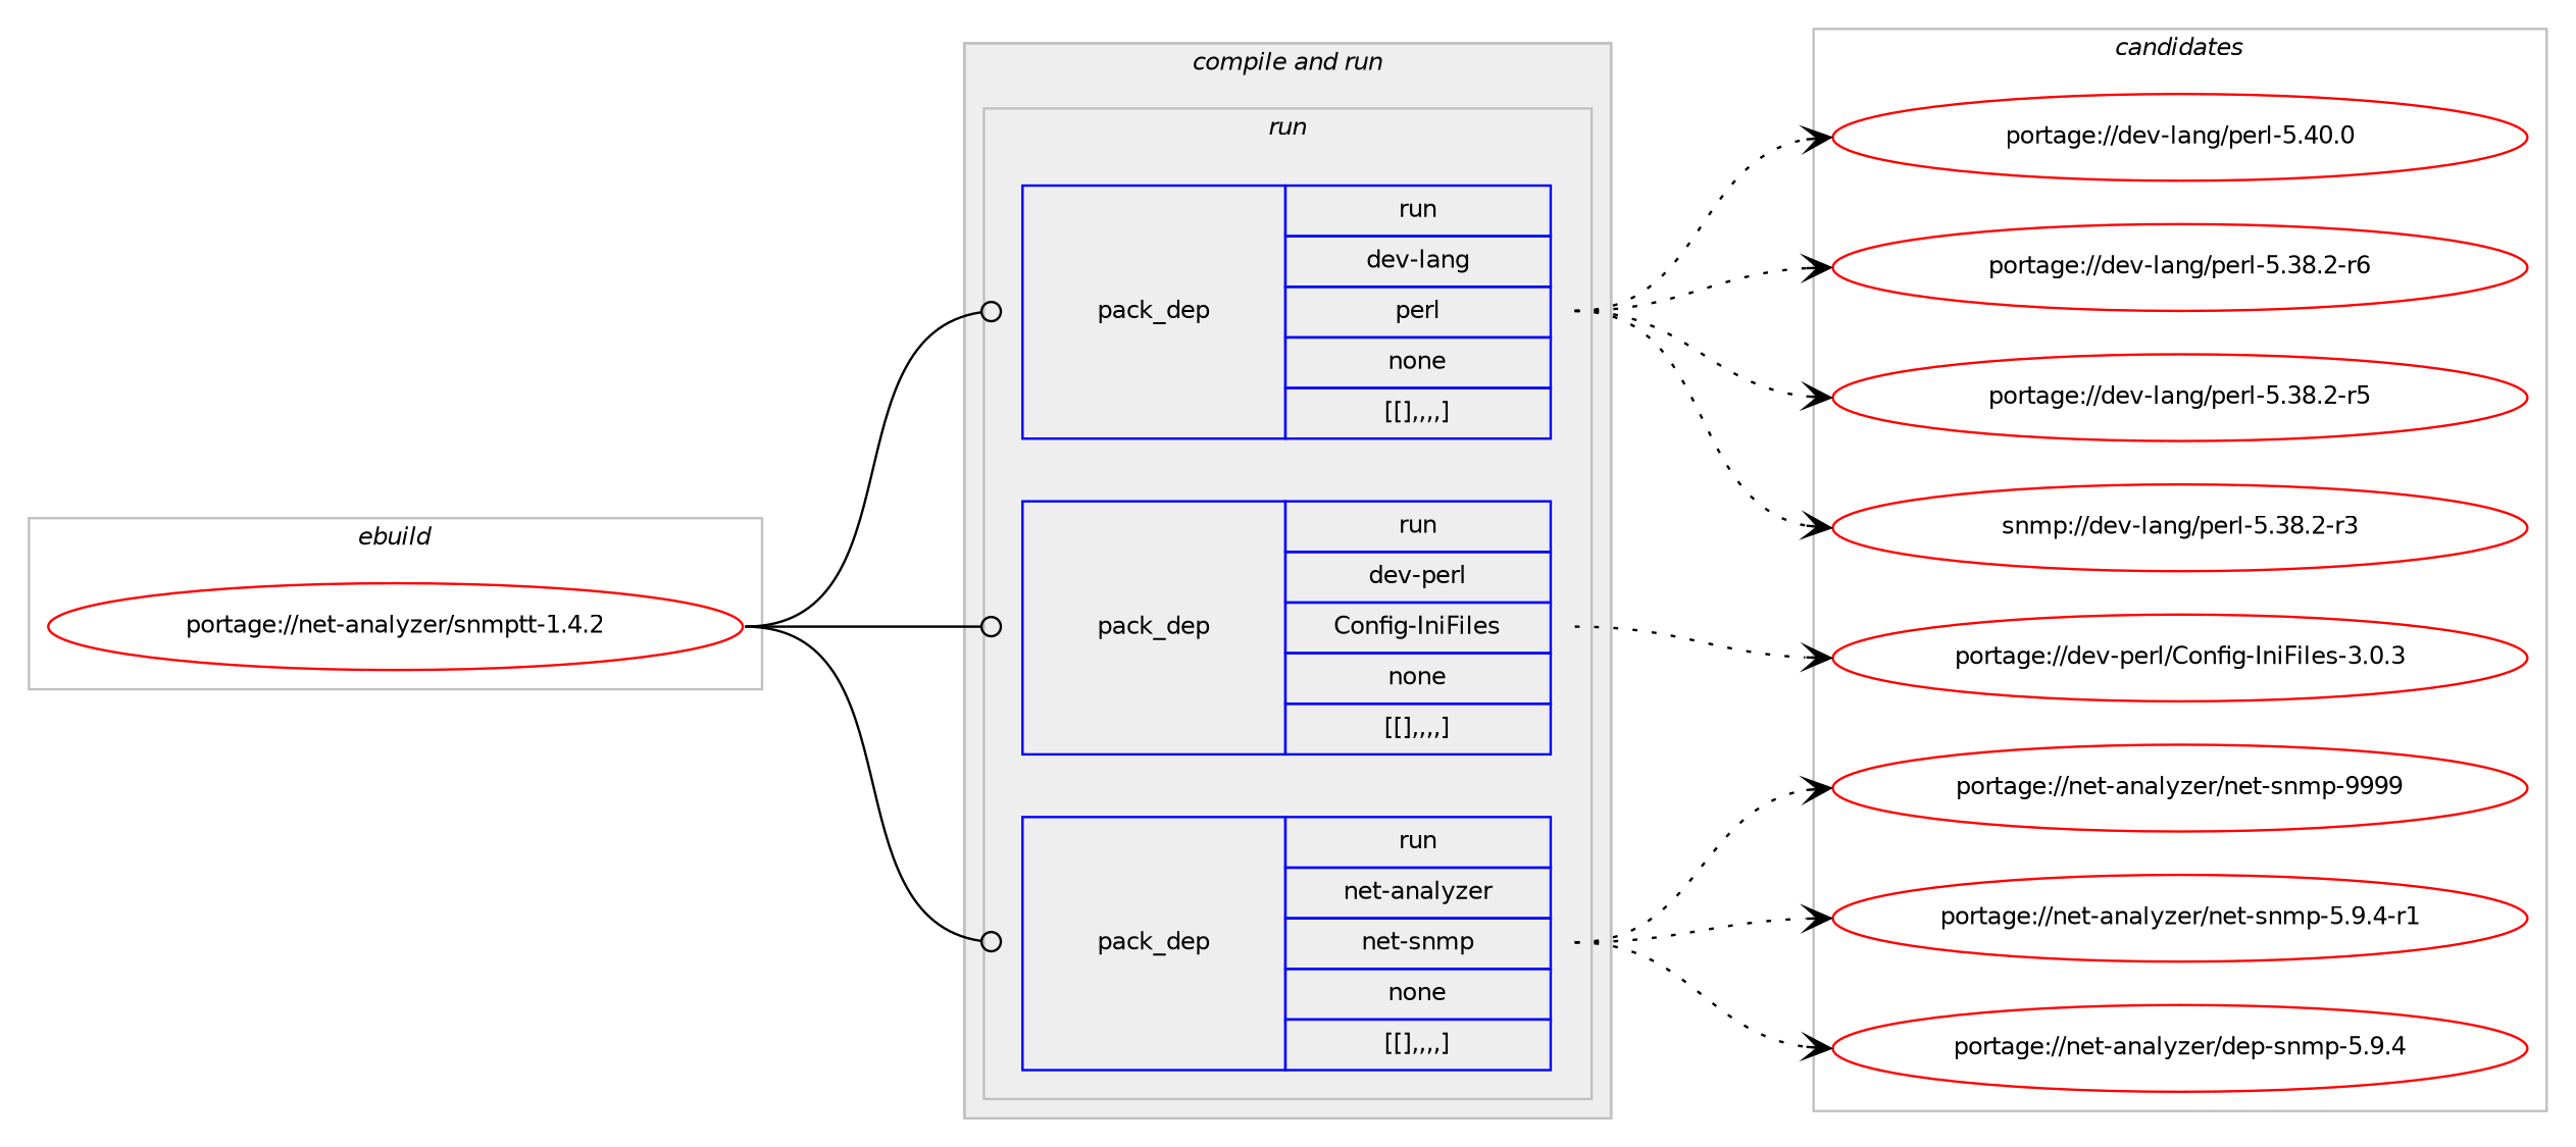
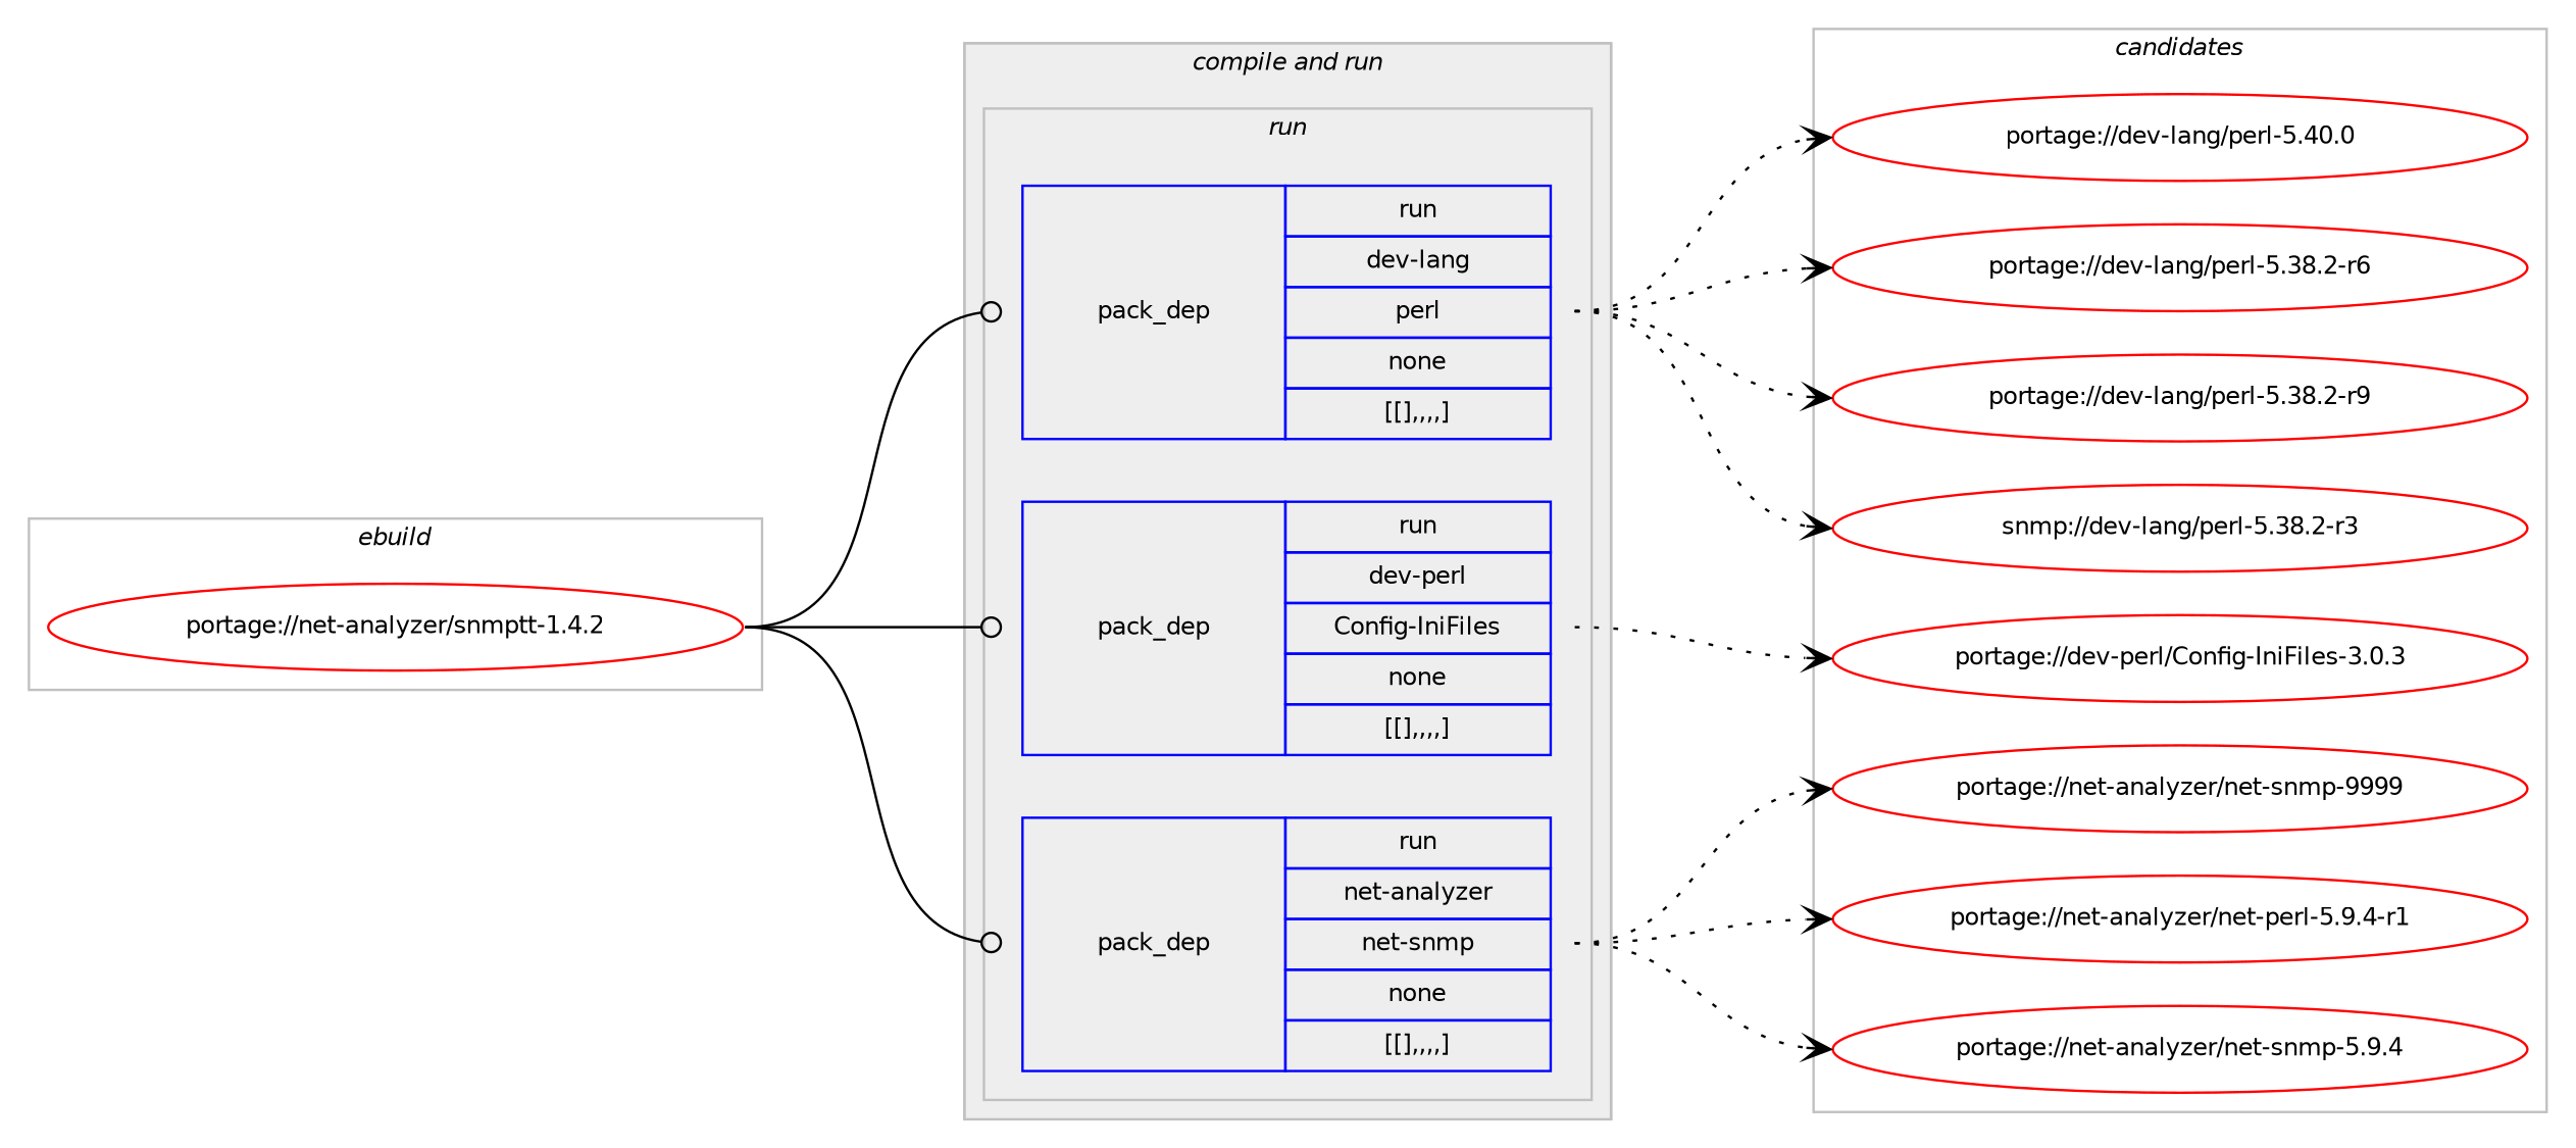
  digraph {
    compound=true
    concentrate=true
    fontname=Helvetica
    fontsize=10
    newrank=true
    rankdir=LR
    ranksep=1.5
    node [color=red fontname=Helvetica fontsize=10]
    edge [arrowhead=vee headport=w style=dotted tailport=e weight=100]
    n1 [label="portage://net-analyzer/snmptt-1.4.2" width=4]
    n2 [color=blue label=<<TABLE BORDER="0" CELLBORDER="1" CELLSPACING="0" CELLPADDING="4" WIDTH="220"><TR><TD ROWSPAN="6" CELLPADDING="30">pack_dep</TD></TR><TR><TD WIDTH="110">run</TD></TR><TR><TD>dev-lang</TD></TR><TR><TD>perl</TD></TR><TR><TD>none</TD></TR><TR><TD>[[],,,,]</TD></TR></TABLE>> shape=none]
    n3 [color=blue label=<<TABLE BORDER="0" CELLBORDER="1" CELLSPACING="0" CELLPADDING="4" WIDTH="220"><TR><TD ROWSPAN="6" CELLPADDING="30">pack_dep</TD></TR><TR><TD WIDTH="110">run</TD></TR><TR><TD>dev-perl</TD></TR><TR><TD>Config-IniFiles</TD></TR><TR><TD>none</TD></TR><TR><TD>[[],,,,]</TD></TR></TABLE>> shape=none]
    n4 [color=blue label=<<TABLE BORDER="0" CELLBORDER="1" CELLSPACING="0" CELLPADDING="4" WIDTH="220"><TR><TD ROWSPAN="6" CELLPADDING="30">pack_dep</TD></TR><TR><TD WIDTH="110">run</TD></TR><TR><TD>net-analyzer</TD></TR><TR><TD>net-snmp</TD></TR><TR><TD>none</TD></TR><TR><TD>[[],,,,]</TD></TR></TABLE>> shape=none]
    n5 [label="portage://dev-lang/perl-5.40.0" width=4]
    n6 [label="portage://dev-lang/perl-5.38.2-r6" width=4]
-   n7 [label="portage://dev-lang/perl-5.38.2-r5" width=4]
+   n7 [label="portage://dev-lang/perl-5.38.2-r9" width=4]
    n8 [label="snmp://dev-lang/perl-5.38.2-r3" width=4]
    n9 [label="portage://dev-perl/Config-IniFiles-3.0.3" width=4]
    n10 [label="portage://net-analyzer/net-snmp-9999" width=4]
-   n11 [label="portage://net-analyzer/net-snmp-5.9.4-r1" width=4]
-   n12 [label="portage://net-analyzer/dep-snmp-5.9.4" width=4]
+   n11 [label="portage://net-analyzer/net-perl-5.9.4-r1" width=4]
+   n12 [label="portage://net-analyzer/net-snmp-5.9.4" width=4]
    subgraph cluster_1 {
      color=gray
      label=<<i>ebuild</i>>
      n1
    }
    subgraph cluster_2 {
      color=gray
      label=<<i>dependencies</i>>
      subgraph cluster_3 {
        color=gray
        fillcolor="#eeeeee"
        label=<<i>compile</i>>
        style=filled
      }
      subgraph cluster_4 {
        color=gray
        fillcolor="#eeeeee"
        label=<<i>compile and run</i>>
        style=filled
      }
      subgraph cluster_5 {
        color=gray
        fillcolor="#eeeeee"
        label=<<i>run</i>>
        style=filled
        subgraph sub_6 {
          color=gray
          fillcolor="#eeeeee"
          label=<<i>run</i>>
          style=filled
          n2
        }
        subgraph sub_7 {
          color=gray
          fillcolor="#eeeeee"
          label=<<i>run</i>>
          style=filled
          n3
        }
        subgraph sub_8 {
          color=gray
          fillcolor="#eeeeee"
          label=<<i>run</i>>
          style=filled
          n4
        }
      }
    }
    subgraph cluster_9 {
      color=gray
      label=<<i>candidates</i>>
      rank=same
      subgraph sub_10 {
        color=black
        label=<<i>candidates</i>>
        nodesep=1
        rank=same
        n5
        n6
        n7
        n8
      }
      subgraph sub_11 {
        color=black
        label=<<i>candidates</i>>
        nodesep=1
        rank=same
        n9
      }
      subgraph sub_12 {
        color=black
        label=<<i>candidates</i>>
        nodesep=1
        rank=same
        n10
        n11
        n12
      }
    }
    n1 -> n2 [arrowhead=odot style=solid weight=20]
    n1 -> n3 [arrowhead=odot style=solid weight=20]
    n1 -> n4 [arrowhead=odot style=solid weight=20]
    n2 -> n5
    n2 -> n6
    n2 -> n7
    n2 -> n8
    n3 -> n9
    n4 -> n10
    n4 -> n11
    n4 -> n12
  }
